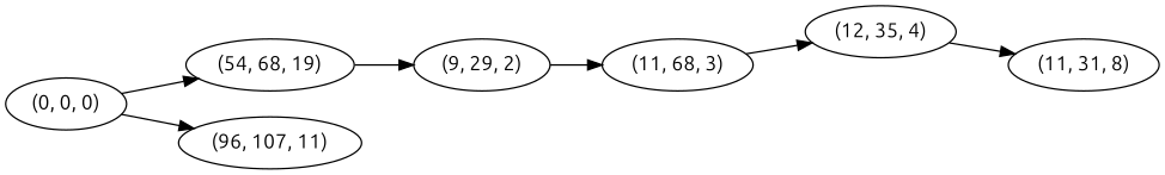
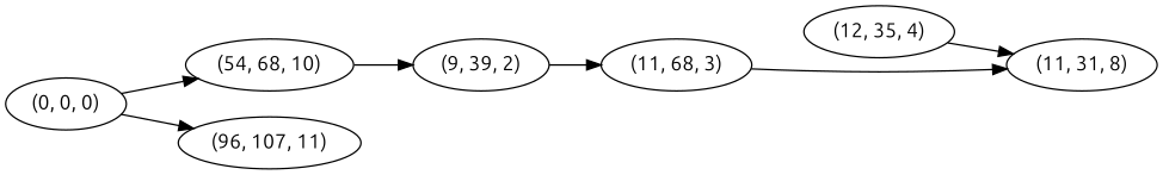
  digraph {
    fontname=Ubuntu
    rankdir=LR
    node [fontname=Ubuntu]
    edge [fontname=Ubuntu]
    "(0, 0, 0)"
-   "(54, 68, 10)" [label="(54, 68, 19)"]
+   "(54, 68, 10)"
    "(96, 107, 11)"
    n4 [label="(11, 68, 3)"]
-   "(9, 39, 2)" [label="(9, 29, 2)"]
+   "(9, 39, 2)"
    "(12, 35, 4)"
    n7 [label="(11, 31, 8)"]
    "(0, 0, 0)" -> "(54, 68, 10)"
    "(0, 0, 0)" -> "(96, 107, 11)"
    "(54, 68, 10)" -> "(9, 39, 2)"
-   n4 -> "(12, 35, 4)"
+   n4 -> n7
    "(9, 39, 2)" -> n4
    "(12, 35, 4)" -> n7
  }
